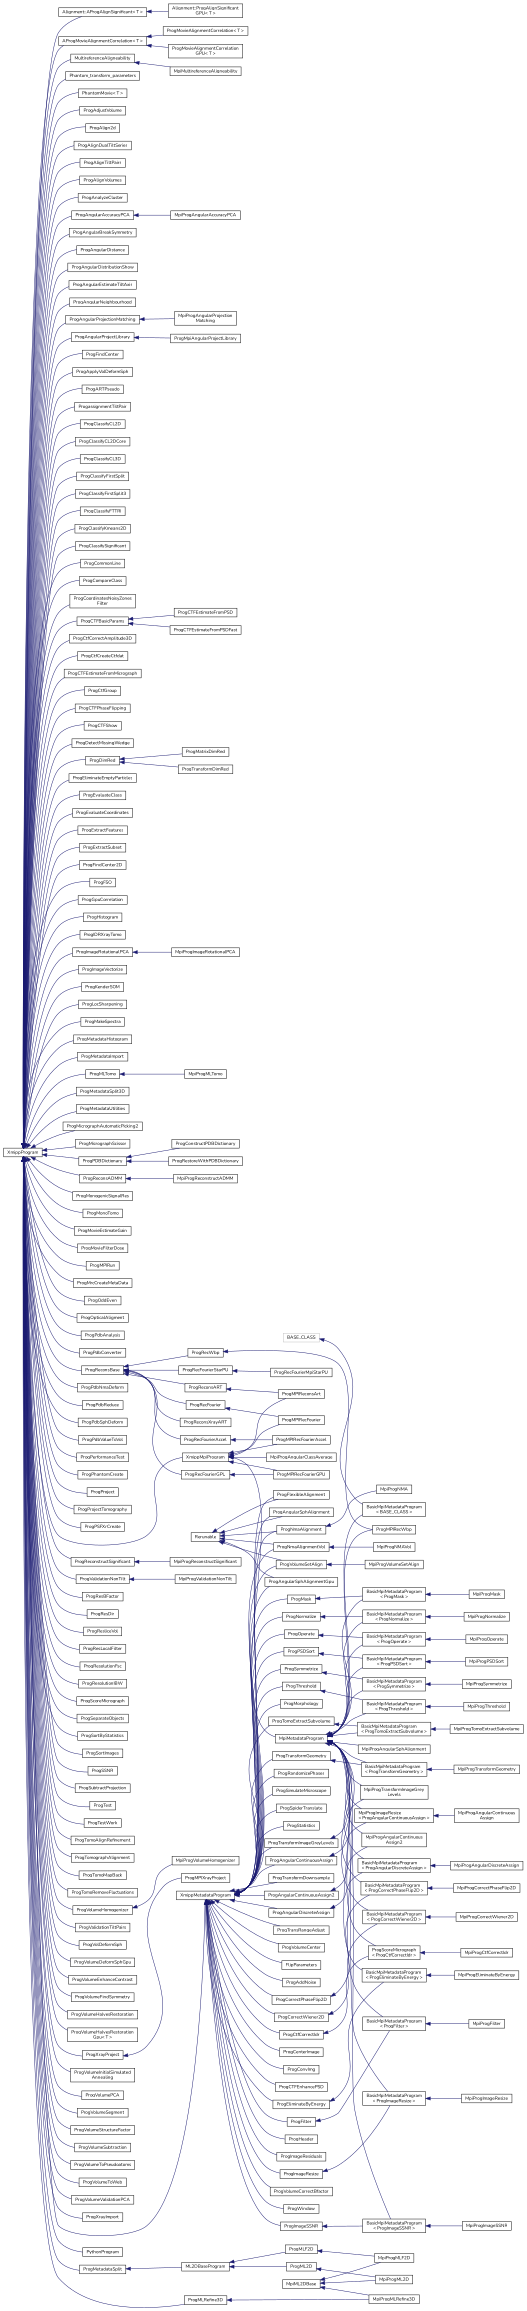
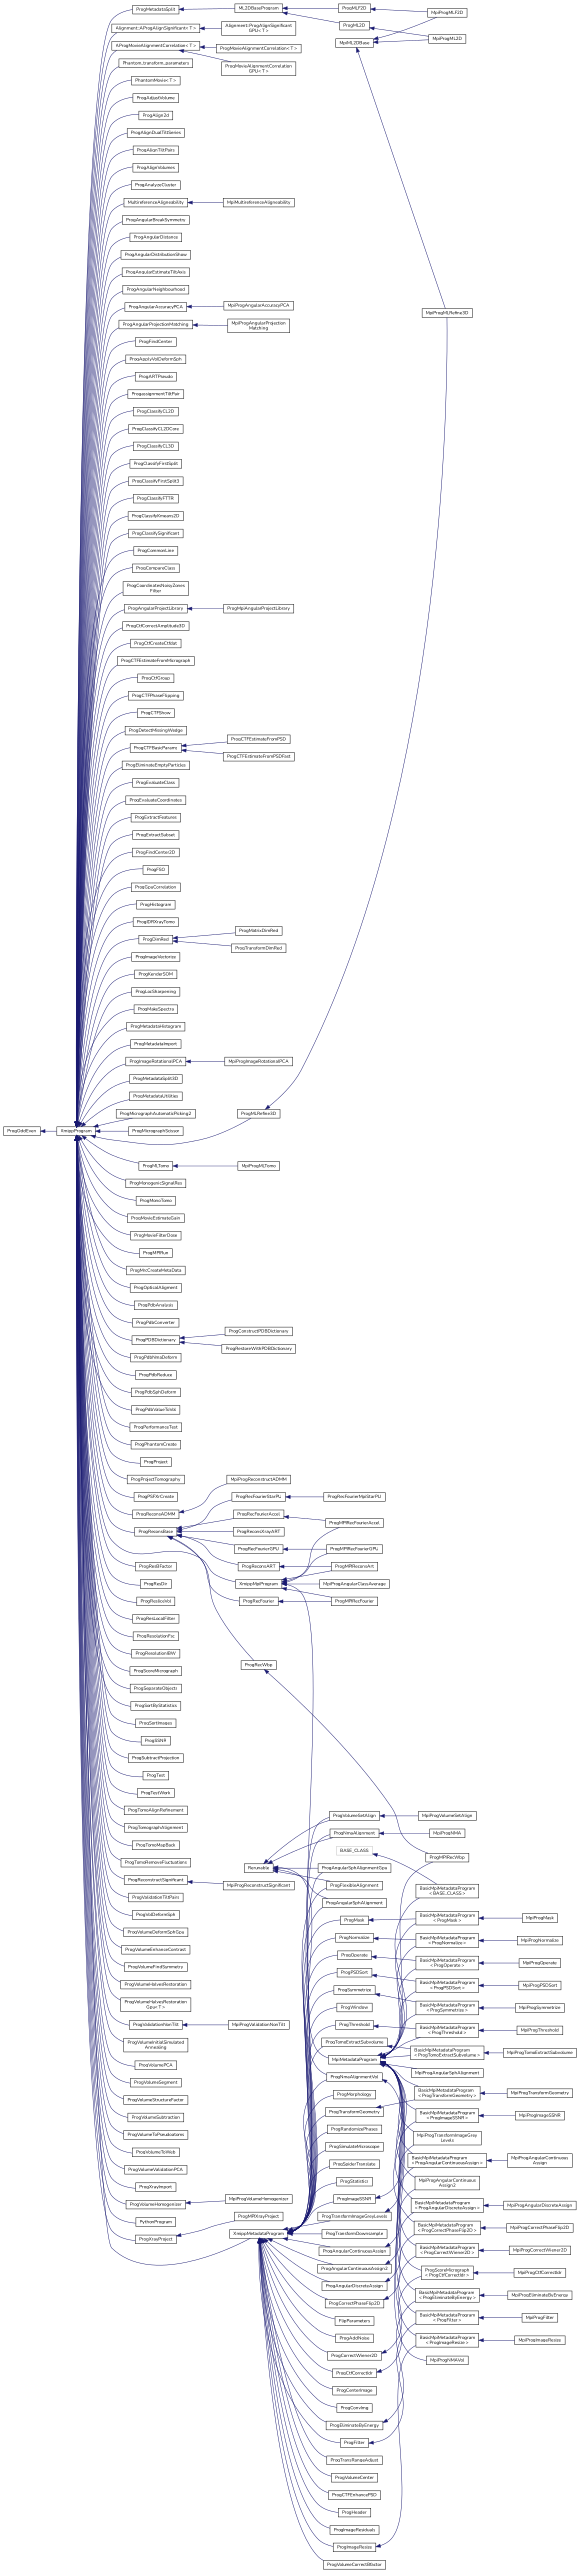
  digraph {
    fontname=Nunito
    rankdir=LR
    node [color=black fillcolor=white fontname=Nunito fontsize=10 shape=record style=filled]
    edge [color=midnightblue dir=back fontname=Nunito fontsize=10 labelfontname=Helvetica labelfontsize=10 style=solid]
    n1 [color=grey75 height=0.2 label=BASE_CLASS width=0.4]
    n2 [height=0.2 label="BasicMpiMetadataProgram\l\< BASE_CLASS \>" width=0.4]
    n3 [height=0.2 label=MpiML2DBase width=0.4]
    n4 [height=0.2 label=MpiProgML2D width=0.4]
    n5 [height=0.2 label=MpiProgMLF2D width=0.4]
    n6 [height=0.2 label=MpiProgMLRefine3D width=0.4]
    n7 [height=0.2 label=Rerunable width=0.4]
    n8 [height=0.2 label=ProgAngularSphAlignment width=0.4]
    n9 [height=0.2 label=ProgAngularSphAlignmentGpu width=0.4]
    n10 [height=0.2 label=ProgFlexibleAlignment width=0.4]
    n11 [height=0.2 label=ProgNmaAlignment width=0.4]
    n12 [height=0.2 label=ProgNmaAlignmentVol width=0.4]
    n13 [height=0.2 label=ProgVolumeSetAlign width=0.4]
    n14 [height=0.2 label=MpiProgNMA width=0.4]
    n15 [height=0.2 label=MpiProgNMAVol width=0.4]
    n16 [height=0.2 label=MpiProgVolumeSetAlign width=0.4]
    n17 [height=0.2 label=MpiProgAngularSphAlignment width=0.4]
    n18 [height=0.2 label=XmippProgram width=0.4]
    n19 [height=0.2 label="Alignment::AProgAlignSignificant\< T \>" width=0.4]
    n20 [height=0.2 label="AProgMovieAlignmentCorrelation\< T \>" width=0.4]
    n21 [height=0.2 label=MultireferenceAligneability width=0.4]
    n22 [height=0.2 label=Phantom_transform_parameters width=0.4]
    n23 [height=0.2 label="PhantomMovie\< T \>" width=0.4]
    n24 [height=0.2 label=ProgAdjustVolume width=0.4]
    n25 [height=0.2 label=ProgAlign2d width=0.4]
    n26 [height=0.2 label=ProgAlignDualTiltSeries width=0.4]
    n27 [height=0.2 label=ProgAlignTiltPairs width=0.4]
    n28 [height=0.2 label=ProgAlignVolumes width=0.4]
    n29 [height=0.2 label=ProgAnalyzeCluster width=0.4]
    n30 [height=0.2 label=ProgAngularAccuracyPCA width=0.4]
    n31 [height=0.2 label=ProgAngularBreakSymmetry width=0.4]
    n32 [height=0.2 label=ProgAngularDistance width=0.4]
    n33 [height=0.2 label=ProgAngularDistributionShow width=0.4]
    n34 [height=0.2 label=ProgAngularEstimateTiltAxis width=0.4]
    n35 [height=0.2 label=ProgAngularNeighbourhood width=0.4]
    n36 [height=0.2 label=ProgAngularProjectionMatching width=0.4]
    n37 [height=0.2 label=ProgAngularProjectLibrary width=0.4]
    n38 [height=0.2 label=ProgFindCenter width=0.4]
    n39 [height=0.2 label=ProgApplyVolDeformSph width=0.4]
    n40 [height=0.2 label=ProgARTPseudo width=0.4]
    n41 [height=0.2 label=ProgassignmentTiltPair width=0.4]
    n42 [height=0.2 label=ProgClassifyCL2D width=0.4]
    n43 [height=0.2 label=ProgClassifyCL2DCore width=0.4]
    n44 [height=0.2 label=ProgClassifyCL3D width=0.4]
    n45 [height=0.2 label=ProgClassifyFirstSplit width=0.4]
    n46 [height=0.2 label=ProgClassifyFirstSplit3 width=0.4]
    n47 [height=0.2 label=ProgClassifyFTTRI width=0.4]
    n48 [height=0.2 label=ProgClassifyKmeans2D width=0.4]
    n49 [height=0.2 label=ProgClassifySignificant width=0.4]
    n50 [height=0.2 label=ProgCommonLine width=0.4]
    n51 [height=0.2 label=ProgCompareClass width=0.4]
    n52 [height=0.2 label="ProgCoordinatesNoisyZones\lFilter" width=0.4]
    n53 [height=0.2 label=ProgCTFBasicParams width=0.4]
    n54 [height=0.2 label=ProgCtfCorrectAmplitude3D width=0.4]
    n55 [height=0.2 label=ProgCtfCreateCtfdat width=0.4]
    n56 [height=0.2 label=ProgCTFEstimateFromMicrograph width=0.4]
    n57 [height=0.2 label=ProgCtfGroup width=0.4]
    n58 [height=0.2 label=ProgCTFPhaseFlipping width=0.4]
    n59 [height=0.2 label=ProgCTFShow width=0.4]
    n60 [height=0.2 label=ProgDetectMissingWedge width=0.4]
    n61 [height=0.2 label=ProgDimRed width=0.4]
    n62 [height=0.2 label=ProgEliminateEmptyParticles width=0.4]
    n63 [height=0.2 label=ProgEvaluateClass width=0.4]
    n64 [height=0.2 label=ProgEvaluateCoordinates width=0.4]
    n65 [height=0.2 label=ProgExtractFeatures width=0.4]
    n66 [height=0.2 label=ProgExtractSubset width=0.4]
    n67 [height=0.2 label=ProgFindCenter2D width=0.4]
    n68 [height=0.2 label=ProgFSO width=0.4]
    n69 [height=0.2 label=ProgGpuCorrelation width=0.4]
    n70 [height=0.2 label=ProgHistogram width=0.4]
    n71 [height=0.2 label=ProgIDRXrayTomo width=0.4]
    n72 [height=0.2 label=ProgImageRotationalPCA width=0.4]
    n73 [height=0.2 label=ProgImageVectorize width=0.4]
    n74 [height=0.2 label=ProgKenderSOM width=0.4]
    n75 [height=0.2 label=ProgLocSharpening width=0.4]
    n76 [height=0.2 label=ProgMakeSpectra width=0.4]
    n77 [height=0.2 label=ProgMetadataHistogram width=0.4]
    n78 [height=0.2 label=ProgMetadataImport width=0.4]
    n79 [height=0.2 label=ProgMetadataSplit width=0.4]
    n80 [height=0.2 label=ProgMetadataSplit3D width=0.4]
    n81 [height=0.2 label=ProgMetadataUtilities width=0.4]
    n82 [height=0.2 label=ProgMicrographAutomaticPicking2 width=0.4]
    n83 [height=0.2 label=ProgMicrographScissor width=0.4]
    n84 [height=0.2 label=ProgMLRefine3D width=0.4]
    n85 [height=0.2 label=ProgMLTomo width=0.4]
    n86 [height=0.2 label=ProgMonogenicSignalRes width=0.4]
    n87 [height=0.2 label=ProgMonoTomo width=0.4]
    n88 [height=0.2 label=ProgMovieEstimateGain width=0.4]
    n89 [height=0.2 label=ProgMovieFilterDose width=0.4]
    n90 [height=0.2 label=ProgMPIRun width=0.4]
    n91 [height=0.2 label=ProgMrcCreateMetaData width=0.4]
    n92 [height=0.2 label=ProgOddEven width=0.4]
    n93 [height=0.2 label=ProgOpticalAligment width=0.4]
    n94 [height=0.2 label=ProgPdbAnalysis width=0.4]
    n95 [height=0.2 label=ProgPdbConverter width=0.4]
    n96 [height=0.2 label=ProgPDBDictionary width=0.4]
    n97 [height=0.2 label=ProgPdbNmaDeform width=0.4]
    n98 [height=0.2 label=ProgPdbReduce width=0.4]
    n99 [height=0.2 label=ProgPdbSphDeform width=0.4]
    n100 [height=0.2 label=ProgPdbValueToVol width=0.4]
    n101 [height=0.2 label=ProgPerformanceTest width=0.4]
    n102 [height=0.2 label=ProgPhantomCreate width=0.4]
    n103 [height=0.2 label=ProgProject width=0.4]
    n104 [height=0.2 label=ProgProjectTomography width=0.4]
    n105 [height=0.2 label=ProgPSFXrCreate width=0.4]
    n106 [height=0.2 label=ProgReconsADMM width=0.4]
    n107 [height=0.2 label=ProgReconsBase width=0.4]
    n108 [height=0.2 label=ProgReconstructSignificant width=0.4]
    n109 [height=0.2 label=ProgResBFactor width=0.4]
    n110 [height=0.2 label=ProgResDir width=0.4]
    n111 [height=0.2 label=ProgResliceVol width=0.4]
    n112 [height=0.2 label=ProgResLocalFilter width=0.4]
    n113 [height=0.2 label=ProgResolutionFsc width=0.4]
    n114 [height=0.2 label=ProgResolutionIBW width=0.4]
    n115 [height=0.2 label=ProgScoreMicrograph width=0.4]
    n116 [height=0.2 label=ProgSeparateObjects width=0.4]
    n117 [height=0.2 label=ProgSortByStatistics width=0.4]
    n118 [height=0.2 label=ProgSortImages width=0.4]
    n119 [height=0.2 label=ProgSSNR width=0.4]
    n120 [height=0.2 label=ProgSubtractProjection width=0.4]
    n121 [height=0.2 label=ProgTest width=0.4]
    n122 [height=0.2 label=ProgTestWork width=0.4]
    n123 [height=0.2 label=ProgTomoAlignRefinement width=0.4]
    n124 [height=0.2 label=ProgTomographAlignment width=0.4]
    n125 [height=0.2 label=ProgTomoMapBack width=0.4]
    n126 [height=0.2 label=ProgTomoRemoveFluctuations width=0.4]
    n127 [height=0.2 label=ProgValidationNonTilt width=0.4]
    n128 [height=0.2 label=ProgValidationTiltPairs width=0.4]
    n129 [height=0.2 label=ProgVolDeformSph width=0.4]
    n130 [height=0.2 label=ProgVolumeDeformSphGpu width=0.4]
    n131 [height=0.2 label=ProgVolumeEnhanceContrast width=0.4]
    n132 [height=0.2 label=ProgVolumeFindSymmetry width=0.4]
    n133 [height=0.2 label=ProgVolumeHalvesRestoration width=0.4]
    n134 [height=0.2 label="ProgVolumeHalvesRestoration\lGpu\< T \>" width=0.4]
    n135 [height=0.2 label=ProgVolumeHomogenizer width=0.4]
    n136 [height=0.2 label="ProgVolumeInitialSimulated\lAnnealing" width=0.4]
    n137 [height=0.2 label=ProgVolumePCA width=0.4]
    n138 [height=0.2 label=ProgVolumeSegment width=0.4]
    n139 [height=0.2 label=ProgVolumeStructureFactor width=0.4]
    n140 [height=0.2 label=ProgVolumeSubtraction width=0.4]
    n141 [height=0.2 label=ProgVolumeToPseudoatoms width=0.4]
    n142 [height=0.2 label=ProgVolumeToWeb width=0.4]
    n143 [height=0.2 label=ProgVolumeValidationPCA width=0.4]
    n144 [height=0.2 label=ProgXrayImport width=0.4]
    n145 [height=0.2 label=ProgXrayProject width=0.4]
    n146 [height=0.2 label=PythonProgram width=0.4]
    n147 [height=0.2 label=XmippMetadataProgram width=0.4]
    n148 [height=0.2 label=XmippMpiProgram width=0.4]
    n149 [height=0.2 label="Alignment::ProgAlignSignificant\lGPU\< T \>" width=0.4]
    n150 [height=0.2 label="ProgMovieAlignmentCorrelation\< T \>" width=0.4]
    n151 [height=0.2 label="ProgMovieAlignmentCorrelation\lGPU\< T \>" width=0.4]
    n152 [height=0.2 label=ML2DBaseProgram width=0.4]
    n153 [height=0.2 label=ProgML2D width=0.4]
    n154 [height=0.2 label=ProgMLF2D width=0.4]
    n155 [height=0.2 label=MpiMultireferenceAligneability width=0.4]
    n156 [height=0.2 label=MpiProgAngularAccuracyPCA width=0.4]
    n157 [height=0.2 label="MpiProgAngularProjection\lMatching" width=0.4]
    n158 [height=0.2 label=ProgMpiAngularProjectLibrary width=0.4]
    n159 [height=0.2 label=ProgCTFEstimateFromPSD width=0.4]
    n160 [height=0.2 label=ProgCTFEstimateFromPSDFast width=0.4]
    n161 [height=0.2 label=ProgMatrixDimRed width=0.4]
    n162 [height=0.2 label=ProgTransformDimRed width=0.4]
    n163 [height=0.2 label=MpiProgImageRotationalPCA width=0.4]
    n164 [height=0.2 label=MpiProgMLTomo width=0.4]
    n165 [height=0.2 label=ProgConstructPDBDictionary width=0.4]
    n166 [height=0.2 label=ProgRestoreWithPDBDictionary width=0.4]
    n167 [height=0.2 label=MpiProgReconstructADMM width=0.4]
    n168 [height=0.2 label=ProgRecFourier width=0.4]
    n169 [height=0.2 label=ProgRecFourierAccel width=0.4]
    n170 [height=0.2 label=ProgRecFourierGPU width=0.4]
    n171 [height=0.2 label=ProgRecFourierStarPU width=0.4]
    n172 [height=0.2 label=ProgReconsART width=0.4]
    n173 [height=0.2 label=ProgReconsXrayART width=0.4]
    n174 [height=0.2 label=ProgRecWbp width=0.4]
    n175 [height=0.2 label=MpiProgReconstructSignificant width=0.4]
    n176 [height=0.2 label=MpiProgValidationNonTilt width=0.4]
    n177 [height=0.2 label=MpiProgVolumeHomogenizer width=0.4]
    n178 [height=0.2 label=ProgMPIXrayProject width=0.4]
    n179 [height=0.2 label=FlipParameters width=0.4]
    n180 [height=0.2 label=ProgAddNoise width=0.4]
    n181 [height=0.2 label=ProgAngularContinuousAssign width=0.4]
    n182 [height=0.2 label=ProgAngularContinuousAssign2 width=0.4]
    n183 [height=0.2 label=ProgAngularDiscreteAssign width=0.4]
    n184 [height=0.2 label=ProgCenterImage width=0.4]
    n185 [height=0.2 label=ProgConvImg width=0.4]
    n186 [height=0.2 label=ProgCorrectPhaseFlip2D width=0.4]
    n187 [height=0.2 label=ProgCorrectWiener2D width=0.4]
    n188 [height=0.2 label=ProgCtfCorrectIdr width=0.4]
    n189 [height=0.2 label=ProgCTFEnhancePSD width=0.4]
    n190 [height=0.2 label=ProgEliminateByEnergy width=0.4]
    n191 [height=0.2 label=ProgFilter width=0.4]
    n192 [height=0.2 label=ProgHeader width=0.4]
    n193 [height=0.2 label=ProgImageResiduals width=0.4]
    n194 [height=0.2 label=ProgImageResize width=0.4]
    n195 [height=0.2 label=ProgImageSSNR width=0.4]
    n196 [height=0.2 label=ProgMask width=0.4]
    n197 [height=0.2 label=ProgMorphology width=0.4]
    n198 [height=0.2 label=ProgNormalize width=0.4]
    n199 [height=0.2 label=ProgOperate width=0.4]
    n200 [height=0.2 label=ProgPSDSort width=0.4]
    n201 [height=0.2 label=ProgRandomizePhases width=0.4]
    n202 [height=0.2 label=ProgSimulateMicroscope width=0.4]
    n203 [height=0.2 label=ProgSpiderTranslate width=0.4]
    n204 [height=0.2 label=ProgStatistics width=0.4]
    n205 [height=0.2 label=ProgSymmetrize width=0.4]
    n206 [height=0.2 label=ProgThreshold width=0.4]
    n207 [height=0.2 label=ProgTomoExtractSubvolume width=0.4]
    n208 [height=0.2 label=ProgTransformDownsample width=0.4]
    n209 [height=0.2 label=ProgTransformGeometry width=0.4]
    n210 [height=0.2 label=ProgTransformImageGreyLevels width=0.4]
    n211 [height=0.2 label=ProgTransRangeAdjust width=0.4]
    n212 [height=0.2 label=ProgVolumeCenter width=0.4]
    n213 [height=0.2 label=ProgVolumeCorrectBfactor width=0.4]
    n214 [height=0.2 label=ProgWindow width=0.4]
    n215 [height=0.2 label=ProgMPIRecFourier width=0.4]
    n216 [height=0.2 label=ProgMPIRecFourierAccel width=0.4]
    n217 [height=0.2 label=ProgMPIRecFourierGPU width=0.4]
    n218 [height=0.2 label=ProgMPIReconsArt width=0.4]
    n219 [height=0.2 label=MpiMetadataProgram width=0.4]
    n220 [height=0.2 label=MpiProgAngularClassAverage width=0.4]
    n221 [height=0.2 label=ProgRecFourierMpiStarPU width=0.4]
    n222 [height=0.2 label=ProgMPIRecWbp width=0.4]
-   n223 [height=0.2 label="MpiProgImageResize\l\< ProgAngularContinuousAssign \>" width=0.4]
+   n223 [height=0.2 label="BasicMpiMetadataProgram\l\< ProgAngularContinuousAssign \>" width=0.4]
    n224 [height=0.2 label="MpiProgAngularContinuous\lAssign2" width=0.4]
    n225 [height=0.2 label="BasicMpiMetadataProgram\l\< ProgAngularDiscreteAssign \>" width=0.4]
    n226 [height=0.2 label="BasicMpiMetadataProgram\l\< ProgCorrectPhaseFlip2D \>" width=0.4]
    n227 [height=0.2 label="BasicMpiMetadataProgram\l\< ProgCorrectWiener2D \>" width=0.4]
    n228 [height=0.2 label="ProgScoreMicrograph\l\< ProgCtfCorrectIdr \>" width=0.4]
    n229 [height=0.2 label="BasicMpiMetadataProgram\l\< ProgEliminateByEnergy \>" width=0.4]
    n230 [height=0.2 label="BasicMpiMetadataProgram\l\< ProgFilter \>" width=0.4]
    n231 [height=0.2 label="BasicMpiMetadataProgram\l\< ProgImageResize \>" width=0.4]
    n232 [height=0.2 label="BasicMpiMetadataProgram\l\< ProgImageSSNR \>" width=0.4]
    n233 [height=0.2 label="BasicMpiMetadataProgram\l\< ProgMask \>" width=0.4]
    n234 [height=0.2 label="BasicMpiMetadataProgram\l\< ProgNormalize \>" width=0.4]
    n235 [height=0.2 label="BasicMpiMetadataProgram\l\< ProgOperate \>" width=0.4]
    n236 [height=0.2 label="BasicMpiMetadataProgram\l\< ProgPSDSort \>" width=0.4]
    n237 [height=0.2 label="BasicMpiMetadataProgram\l\< ProgSymmetrize \>" width=0.4]
    n238 [height=0.2 label="BasicMpiMetadataProgram\l\< ProgThreshold \>" width=0.4]
    n239 [height=0.2 label="BasicMpiMetadataProgram\l\< ProgTomoExtractSubvolume \>" width=0.4]
    n240 [height=0.2 label="BasicMpiMetadataProgram\l\< ProgTransformGeometry \>" width=0.4]
    n241 [height=0.2 label="MpiProgTransformImageGrey\lLevels" width=0.4]
    n242 [height=0.2 label="MpiProgAngularContinuous\lAssign" width=0.4]
    n243 [height=0.2 label=MpiProgAngularDiscreteAssign width=0.4]
    n244 [height=0.2 label=MpiProgCorrectPhaseFlip2D width=0.4]
    n245 [height=0.2 label=MpiProgCorrectWiener2D width=0.4]
    n246 [height=0.2 label=MpiProgCtfCorrectIdr width=0.4]
    n247 [height=0.2 label=MpiProgEliminateByEnergy width=0.4]
    n248 [height=0.2 label=MpiProgFilter width=0.4]
    n249 [height=0.2 label=MpiProgImageResize width=0.4]
    n250 [height=0.2 label=MpiProgImageSSNR width=0.4]
    n251 [height=0.2 label=MpiProgMask width=0.4]
    n252 [height=0.2 label=MpiProgNormalize width=0.4]
    n253 [height=0.2 label=MpiProgOperate width=0.4]
    n254 [height=0.2 label=MpiProgPSDSort width=0.4]
    n255 [height=0.2 label=MpiProgSymmetrize width=0.4]
    n256 [height=0.2 label=MpiProgThreshold width=0.4]
    n257 [height=0.2 label=MpiProgTomoExtractSubvolume width=0.4]
    n258 [height=0.2 label=MpiProgTransformGeometry width=0.4]
    n1 -> n2
    n3 -> n4
    n3 -> n5
    n3 -> n6
    n7 -> n8
    n7 -> n9
    n7 -> n10
    n7 -> n11
    n7 -> n12
    n7 -> n13
    n11 -> n14
    n12 -> n15
    n13 -> n16
    n18 -> n19
    n18 -> n20
    n18 -> n21
    n18 -> n22
    n18 -> n23
    n18 -> n24
    n18 -> n25
    n18 -> n26
    n18 -> n27
    n18 -> n28
    n18 -> n29
    n18 -> n30
    n18 -> n31
    n18 -> n32
    n18 -> n33
    n18 -> n34
    n18 -> n35
    n18 -> n36
    n18 -> n37
    n18 -> n38
    n18 -> n39
    n18 -> n40
    n18 -> n41
    n18 -> n42
    n18 -> n43
    n18 -> n44
    n18 -> n45
    n18 -> n46
    n18 -> n47
    n18 -> n48
    n18 -> n49
    n18 -> n50
    n18 -> n51
    n18 -> n52
    n18 -> n53
    n18 -> n54
    n18 -> n55
    n18 -> n56
    n18 -> n57
    n18 -> n58
    n18 -> n59
    n18 -> n60
    n18 -> n61
    n18 -> n62
    n18 -> n63
    n18 -> n64
    n18 -> n65
    n18 -> n66
    n18 -> n67
    n18 -> n68
    n18 -> n69
    n18 -> n70
    n18 -> n71
    n18 -> n72
    n18 -> n73
    n18 -> n74
    n18 -> n75
    n18 -> n76
    n18 -> n77
    n18 -> n78
    n18 -> n79
    n18 -> n80
    n18 -> n81
    n18 -> n82
    n18 -> n83
    n18 -> n84
    n18 -> n85
    n18 -> n86
    n18 -> n87
    n18 -> n88
    n18 -> n89
    n18 -> n90
    n18 -> n91
-   n18 -> n92
+   n92 -> n18
    n18 -> n93
    n18 -> n94
    n18 -> n95
    n18 -> n96
    n18 -> n97
    n18 -> n98
    n18 -> n99
    n18 -> n100
    n18 -> n101
    n18 -> n102
    n18 -> n103
    n18 -> n104
    n18 -> n105
    n18 -> n106
    n18 -> n107
    n18 -> n108
    n18 -> n109
    n18 -> n110
    n18 -> n111
    n18 -> n112
    n18 -> n113
    n18 -> n114
    n18 -> n115
    n18 -> n116
    n18 -> n117
    n18 -> n118
    n18 -> n119
    n18 -> n120
    n18 -> n121
    n18 -> n122
    n18 -> n123
    n18 -> n124
    n18 -> n125
    n18 -> n126
    n18 -> n127
    n18 -> n128
    n18 -> n129
    n18 -> n130
    n18 -> n131
    n18 -> n132
    n18 -> n133
    n18 -> n134
    n18 -> n135
    n18 -> n136
    n18 -> n137
    n18 -> n138
    n18 -> n139
    n18 -> n140
    n18 -> n141
    n18 -> n142
    n18 -> n143
    n18 -> n144
    n18 -> n145
    n18 -> n146
    n18 -> n147
    n18 -> n148
    n19 -> n149
    n20 -> n150
    n20 -> n151
    n21 -> n155
    n30 -> n156
    n36 -> n157
    n37 -> n158
    n53 -> n159
    n53 -> n160
    n61 -> n161
    n61 -> n162
    n72 -> n163
    n79 -> n152
    n84 -> n6
    n85 -> n164
    n96 -> n165
    n96 -> n166
    n106 -> n167
    n107 -> n168
    n107 -> n169
    n107 -> n170
    n107 -> n171
    n107 -> n172
    n107 -> n173
    n107 -> n174
    n108 -> n175
    n127 -> n176
    n135 -> n177
    n145 -> n178
    n147 -> n8
    n147 -> n9
    n147 -> n10
    n147 -> n11
    n147 -> n12
    n147 -> n13
    n147 -> n179
    n147 -> n180
    n147 -> n181
    n147 -> n182
    n147 -> n183
    n147 -> n184
    n147 -> n185
    n147 -> n186
    n147 -> n187
    n147 -> n188
    n147 -> n189
    n147 -> n190
    n147 -> n191
    n147 -> n192
    n147 -> n193
    n147 -> n194
    n147 -> n195
    n147 -> n196
    n147 -> n197
    n147 -> n198
    n147 -> n199
    n147 -> n200
    n147 -> n201
    n147 -> n202
    n147 -> n203
    n147 -> n204
    n147 -> n205
    n147 -> n206
    n147 -> n207
    n147 -> n208
    n147 -> n209
    n147 -> n210
    n147 -> n211
    n147 -> n212
    n147 -> n213
    n147 -> n214
    n148 -> n215
    n148 -> n216
    n148 -> n217
    n148 -> n218
    n148 -> n219
    n148 -> n220
    n152 -> n153
    n152 -> n154
    n153 -> n4
    n154 -> n5
    n168 -> n215
    n169 -> n216
    n170 -> n217
    n171 -> n221
    n172 -> n218
    n174 -> n222
    n181 -> n223
    n182 -> n224
    n183 -> n225
    n186 -> n226
    n187 -> n227
    n188 -> n228
    n190 -> n229
    n191 -> n230
    n194 -> n231
    n195 -> n232
    n196 -> n233
    n198 -> n234
    n199 -> n235
    n200 -> n236
    n205 -> n237
    n206 -> n238
    n207 -> n239
    n209 -> n240
    n210 -> n241
    n219 -> n2
    n219 -> n17
    n219 -> n222
    n219 -> n223
    n219 -> n224
    n219 -> n225
    n219 -> n226
    n219 -> n227
    n219 -> n228
    n219 -> n229
    n219 -> n230
    n219 -> n231
    n219 -> n232
    n219 -> n233
    n219 -> n234
    n219 -> n235
    n219 -> n236
    n219 -> n237
    n219 -> n238
    n219 -> n239
    n219 -> n240
    n219 -> n241
    n223 -> n242
    n225 -> n243
    n226 -> n244
    n227 -> n245
    n228 -> n246
    n229 -> n247
    n230 -> n248
    n231 -> n249
    n232 -> n250
    n233 -> n251
    n234 -> n252
    n235 -> n253
    n236 -> n254
    n237 -> n255
    n238 -> n256
    n239 -> n257
    n240 -> n258
  }
